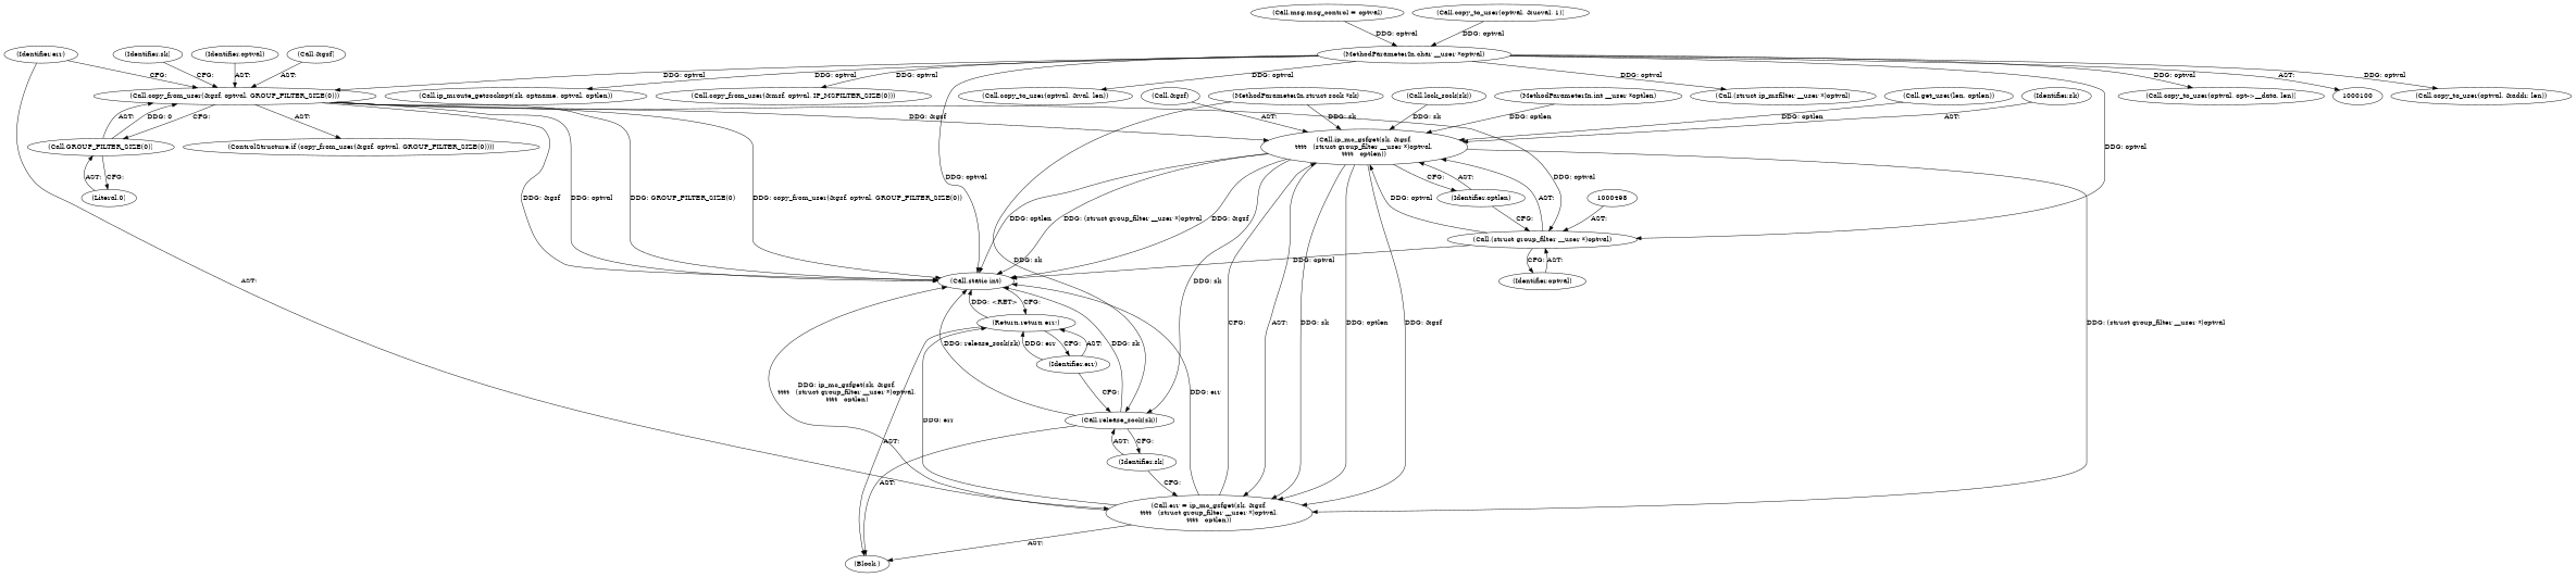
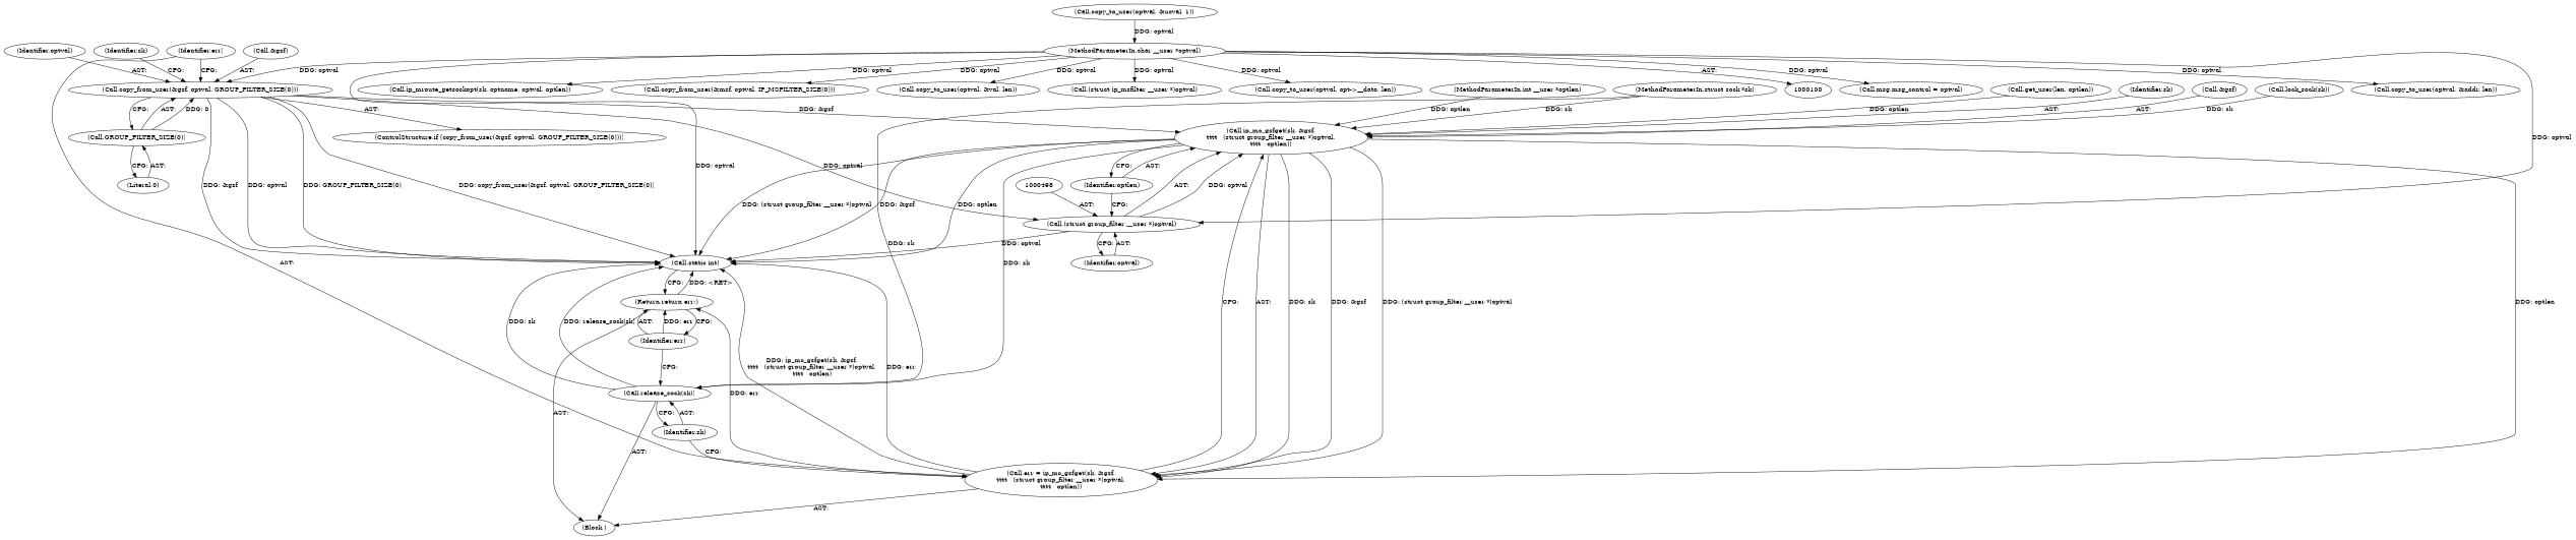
  digraph {
    n1 [label="(Call,copy_from_user(&gsf, optval, GROUP_FILTER_SIZE(0)))"]
    n2 [label="(Call,GROUP_FILTER_SIZE(0))"]
    n3 [label="(Call,ip_mc_gsfget(sk, &gsf,\n\t\t\t\t   (struct group_filter __user *)optval,\n\t\t\t\t   optlen))"]
    n4 [label="(Call,(struct group_filter __user *)optval)"]
    n5 [label="(Call,static int)"]
    n6 [label="(ControlStructure,if (copy_from_user(&gsf, optval, GROUP_FILTER_SIZE(0))))"]
    n7 [label="(Literal,0)"]
    n8 [label="(Call,err = ip_mc_gsfget(sk, &gsf,\n\t\t\t\t   (struct group_filter __user *)optval,\n\t\t\t\t   optlen))"]
    n9 [label="(Call,release_sock(sk))"]
    n10 [label="(Identifier,optlen)"]
    n11 [label="(Identifier,optval)"]
    n12 [label="(Return,return err;)"]
    n13 [label="(MethodParameterIn,char __user *optval)"]
    n14 [label="(Call,msg.msg_control = optval)"]
    n15 [label="(Call,copy_to_user(optval, &addr, len))"]
    n16 [label="(Call,ip_mroute_getsockopt(sk, optname, optval, optlen))"]
    n17 [label="(Call,copy_from_user(&msf, optval, IP_MSFILTER_SIZE(0)))"]
    n18 [label="(Call,copy_to_user(optval, &val, len))"]
    n19 [label="(Call,(struct ip_msfilter __user *)optval)"]
    n20 [label="(Call,copy_to_user(optval, opt->__data, len))"]
    1000100
    n22 [label="(Call,copy_to_user(optval, &ucval, 1))"]
    n23 [label="(Block,)"]
    n24 [label="(Identifier,sk)"]
    n25 [label="(Identifier,err)"]
    n26 [label="(MethodParameterIn,struct sock *sk)"]
    n27 [label="(MethodParameterIn,int __user *optlen)"]
    n28 [label="(Call,get_user(len, optlen))"]
    n29 [label="(Identifier,sk)"]
    n30 [label="(Call,&gsf)"]
    n31 [label="(Identifier,err)"]
    n32 [label="(Identifier,optval)"]
    n33 [label="(Identifier,sk)"]
    n34 [label="(Call,&gsf)"]
    n35 [label="(Call,lock_sock(sk))"]
    1000498
    n1 -> n2 [label="CFG: "]
    n1 -> n3 [label="DDG: &gsf"]
    n1 -> n4 [label="DDG: optval"]
    n1 -> n5 [label="DDG: GROUP_FILTER_SIZE(0)"]
    n1 -> n5 [label="DDG: copy_from_user(&gsf, optval, GROUP_FILTER_SIZE(0))"]
    n1 -> n5 [label="DDG: &gsf"]
    n1 -> n5 [label="DDG: optval"]
    n1 -> n6 [label="AST: "]
    n2 -> n1 [label="AST: "]
    n2 -> n1 [label="DDG: 0"]
    n2 -> n7 [label="CFG: "]
    n3 -> n5 [label="DDG: (struct group_filter __user *)optval"]
    n3 -> n5 [label="DDG: &gsf"]
    n3 -> n5 [label="DDG: optlen"]
    n3 -> n8 [label="AST: "]
    n3 -> n8 [label="DDG: sk"]
    n3 -> n8 [label="DDG: &gsf"]
    n3 -> n8 [label="DDG: (struct group_filter __user *)optval"]
    n3 -> n8 [label="DDG: optlen"]
    n3 -> n9 [label="DDG: sk"]
    n3 -> n10 [label="CFG: "]
    n4 -> n3 [label="AST: "]
    n4 -> n3 [label="DDG: optval"]
    n4 -> n5 [label="DDG: optval"]
    n4 -> n11 [label="CFG: "]
    n5 -> n12 [label="CFG: "]
    n7 -> n2 [label="AST: "]
    n8 -> n3 [label="CFG: "]
    n8 -> n5 [label="DDG: ip_mc_gsfget(sk, &gsf,\n\t\t\t\t   (struct group_filter __user *)optval,\n\t\t\t\t   optlen)"]
    n8 -> n5 [label="DDG: err"]
    n8 -> n12 [label="DDG: err"]
    n8 -> n23 [label="AST: "]
    n9 -> n5 [label="DDG: sk"]
    n9 -> n5 [label="DDG: release_sock(sk)"]
    n9 -> n23 [label="AST: "]
    n9 -> n24 [label="CFG: "]
    n10 -> n3 [label="AST: "]
    n10 -> n4 [label="CFG: "]
    n11 -> n4 [label="AST: "]
    n12 -> n5 [label="DDG: <RET>"]
    n12 -> n23 [label="AST: "]
    n12 -> n25 [label="CFG: "]
    n13 -> n1 [label="DDG: optval"]
    n13 -> n4 [label="DDG: optval"]
    n13 -> n5 [label="DDG: optval"]
-   n14 -> n13 [label="DDG: optval"]
+   n13 -> n14 [label="DDG: optval"]
    n13 -> n15 [label="DDG: optval"]
    n13 -> n16 [label="DDG: optval"]
    n13 -> n17 [label="DDG: optval"]
    n13 -> n18 [label="DDG: optval"]
    n13 -> n19 [label="DDG: optval"]
    n13 -> n20 [label="DDG: optval"]
    n13 -> 1000100 [label="AST: "]
    n22 -> n13 [label="DDG: optval"]
    n24 -> n8 [label="CFG: "]
    n24 -> n9 [label="AST: "]
    n25 -> n9 [label="CFG: "]
    n25 -> n12 [label="AST: "]
    n25 -> n12 [label="DDG: err"]
    n26 -> n3 [label="DDG: sk"]
    n26 -> n9 [label="DDG: sk"]
    n27 -> n3 [label="DDG: optlen"]
    n28 -> n3 [label="DDG: optlen"]
    n29 -> n3 [label="AST: "]
    n30 -> n3 [label="AST: "]
    n31 -> n1 [label="CFG: "]
    n31 -> n8 [label="AST: "]
    n32 -> n1 [label="AST: "]
    n33 -> n1 [label="CFG: "]
    n34 -> n1 [label="AST: "]
    n35 -> n3 [label="DDG: sk"]
    1000498 -> n4 [label="AST: "]
  }
